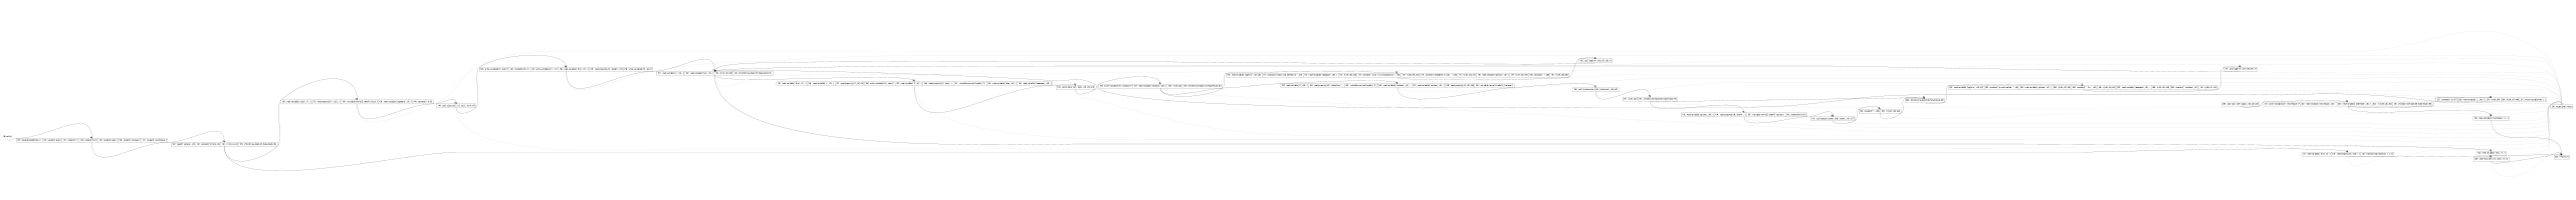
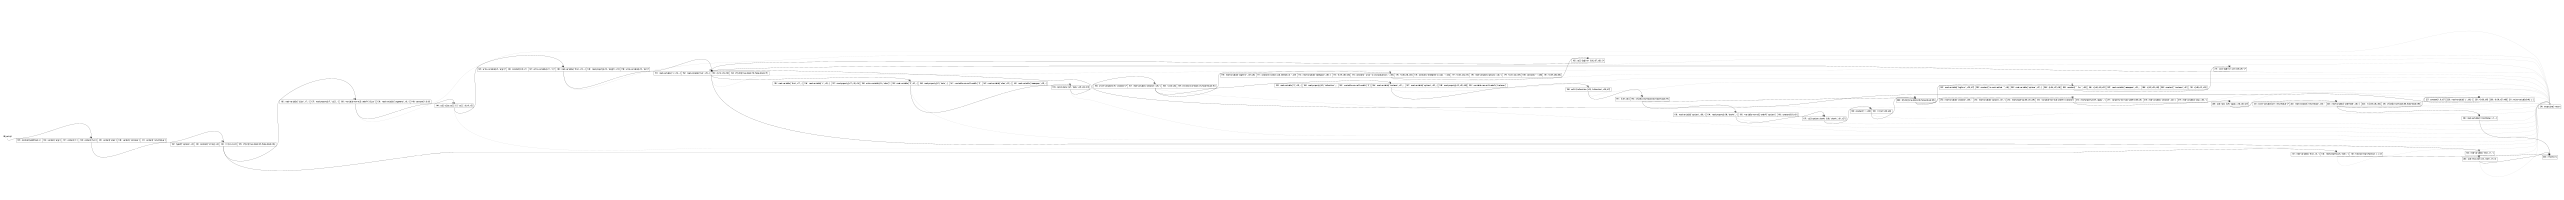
  digraph {
    fontname="Roboto Mono"
    rankdir=LR
    node [fontname="Roboto Mono" shape=record]
    edge [fontname="Roboto Mono" headport=n tailport=s]
    n1 [label=BB_entry3 shape=none]
    n2 [label="{125: constant[undefined,v1]|126: vardecl['args']|127: vardecl['i']|128: vardecl['len']|129: vardecl['elem']|130: vardecl['instance']|131: vardecl['returnValue']}"]
    n3 [label="{132: typeof['options',v3]|133: constant[\"string\",v4]|134: ===[v3,v4,v2]|135: if[v2](true-block:65,false-block:66)}"]
    n4 [label="{136: read-variable['slice',v7,-]|137: read-property[v7,'call',-]|138: \<variable-non-null-undef\>['slice']|139: read-variable['arguments',v8,-]|140: constant[1.0,v9]}"]
    n5 [label="{141: read-variable['this',v6,-]|142: read-property[v6,'each',-]|143: function-expr[function ( ),v7]}"]
    n6 [label="{234: exceptional-return}"]
    n7 [label="{144: call-slice.call [v7,'call',v8,v9,v5]}"]
    n8 [label="{232: call-this.each [v6,'each',v7,v1]}"]
    n9 [label="{145: write-variable[v5,'args']*|146: constant[0.0,v11]|147: write-variable[v11,'i']*|148: read-variable['this',v13,-]|149: read-property[v13,'length',v12]|150: write-variable[v12,'len']*}"]
    n10 [label="{233: return[v1]}"]
    n11 [label="{151: read-variable['i',v14,-]|152: read-variable['len',v15,-]|153: \<[v14,v15,v10]|154: if[v10](true-block:70,false-block:71)}"]
    n12 [label="{155: read-variable['this',v17,-]|156: read-variable['i',v18,-]|157: read-property[v17,v18,v16]|158: write-variable[v16,'elem']*|159: read-variable['$',v21,-]|160: read-property[v21,'data',-]|161: \<variable-non-null-undef\>['$']|162: read-variable['elem',v22,-]|163: read-variable['namespace',v23,-]}"]
    n13 [label="{164: read-variable['this',v1,-]}"]
    n14 [label="{165: call-$.data [v21,'data',v22,v23,v19]}"]
    n15 [label="{166: write-variable[v19,'instance']*|167: read-variable['instance',v25,-]|168: ![v25,v24]|169: if[v24](true-block:74,false-block:76)}"]
    n16 [label="{170: read-variable['logError',v27,v26]|171: constant[\"cannot call methods on \",v37]|172: read-variable['namespace',v38,-]|173: +[v37,v38,v35]|174: constant[\" prior to initialization; \",v36]|175: +[v35,v36,v33]|176: constant[\"attempted to call '\",v34]|177: +[v33,v34,v31]|178: read-variable['options',v32,-]|179: +[v31,v32,v29]|180: constant[\"'\",v30]|181: +[v29,v30,v28]}"]
    n17 [label="{183: read-variable['$',v29,-]|184: read-property[v29,'isFunction',-]|185: \<variable-non-null-undef\>['$']|186: read-variable['instance',v31,-]|187: read-variable['options',v32,-]|188: read-property[v31,v32,v30]|189: \<variable-non-null-undef\>['instance']}"]
    n18 [label="{182: call-logError [v26,v27,v28,-]*}"]
    n19 [label="{190: call-$.isFunction [v29,'isFunction',v30,v27]}"]
    n20 [label="{191: ![v27,v26]|192: if[v26](true-block:82,false-block:79)}"]
    n21 [label="{200: if[v26](true-block:83,false-block:85)}"]
    n22 [label="{193: read-variable['options',v30,-]|194: read-property[v30,'charAt',-]|195: \<variable-non-null-undef\>['options']|196: constant[0.0,v31]}"]
    n23 [label="{201: read-variable['logError',v28,v27]|202: constant[\"no such method '\",v36]|203: read-variable['options',v37,-]|204: +[v36,v37,v34]|205: constant[\"' for \",v35]|206: +[v34,v35,v32]|207: read-variable['namespace',v33,-]|208: +[v32,v33,v30]|209: constant[\" instance\",v31]|210: +[v30,v31,v29]}"]
+   n24 [label="{212: read-variable['instance',v30,-]|213: read-variable['options',v31,-]|214: read-property[v30,v31,v29]|215: \<variable-non-null-undef\>['instance']|216: read-property[v29,'apply',-]|217: \<property-non-null-undef\>[v30,v31]|218: read-variable['instance',v32,-]|219: read-variable['args',v33,-]}"]
    n25 [label="{197: call-options.charAt [v30,'charAt',v31,v27]}"]
    n26 [label="{211: call-logError [v27,v28,v29,-]*}"]
    n27 [label="{220: call-null [v29,'apply',v32,v33,v27]}"]
    n28 [label="{198: constant[\"_\",v28]|199: ===[v27,v28,v26]}"]
    n29 [label="{221: write-variable[v27,'returnValue']*|222: read-variable['returnValue',v35,-]|223: read-variable['undefined',v36,-]|224: !==[v35,v36,v34]|225: if[v34](true-block:88,false-block:89)}"]
    n30 [label="{226: read-variable['returnValue',v1,-]}"]
    n31 [label="{227: constant[1.0,v37]|228: read-variable['i',v38,-]|229: +[v38,v39]|230: +[v39,v37,v40]|231: write-variable[v40,'i']}"]
    n1 -> n2 [headlabel="    63"]
    n2 -> n3 [headlabel="      64"]
    n3 -> n4 [headlabel="      65"]
    n3 -> n5 [headlabel="      66"]
    n4 -> n6 [color=gray]
    n4 -> n7 [headlabel="      67"]
    n5 -> n6 [color=gray]
    n5 -> n8 [headlabel="      90"]
    n7 -> n6 [color=gray]
    n7 -> n9 [headlabel="      68"]
    n8 -> n6 [color=gray]
    n8 -> n10
    n9 -> n6 [color=gray]
    n9 -> n11 [headlabel="      69"]
    n11 -> n6 [color=gray]
    n11 -> n12 [headlabel="      70"]
    n11 -> n13 [headlabel="      71"]
    n12 -> n6 [color=gray]
    n12 -> n14 [headlabel="      72"]
    n13 -> n6 [color=gray]
    n13 -> n10 [headlabel="      91"]
    n14 -> n6 [color=gray]
    n14 -> n15 [headlabel="      73"]
    n15 -> n6 [color=gray]
    n15 -> n16 [headlabel="      74"]
    n15 -> n17 [headlabel="      76"]
    n16 -> n6 [color=gray]
    n16 -> n18 [headlabel="      75"]
    n17 -> n6 [color=gray]
    n17 -> n19 [headlabel="      77"]
    n18 -> n6 [color=gray]
    n18 -> n11
    n19 -> n6 [color=gray]
    n19 -> n20 [headlabel="      78"]
    n20 -> n6 [color=gray]
    n20 -> n21 [headlabel="      82"]
    n20 -> n22 [headlabel="      79"]
    n21 -> n23 [headlabel="      83"]
+   n21 -> n24 [headlabel="      85"]
    n22 -> n6 [color=gray]
    n22 -> n25 [headlabel="      80"]
    n23 -> n6 [color=gray]
    n23 -> n26 [headlabel="      84"]
+   n24 -> n6 [color=gray]
+   n24 -> n27 [headlabel="      86"]
    n25 -> n6 [color=gray]
    n25 -> n28 [headlabel="      81"]
    n26 -> n6 [color=gray]
    n26 -> n11
    n27 -> n6 [color=gray]
    n27 -> n29 [headlabel="      87"]
    n28 -> n6 [color=gray]
    n28 -> n21
    n29 -> n6 [color=gray]
    n29 -> n30 [headlabel="      88"]
    n29 -> n31 [headlabel="      89"]
    n30 -> n6 [color=gray]
    n30 -> n10
    n31 -> n6 [color=gray]
    n31 -> n11
  }
